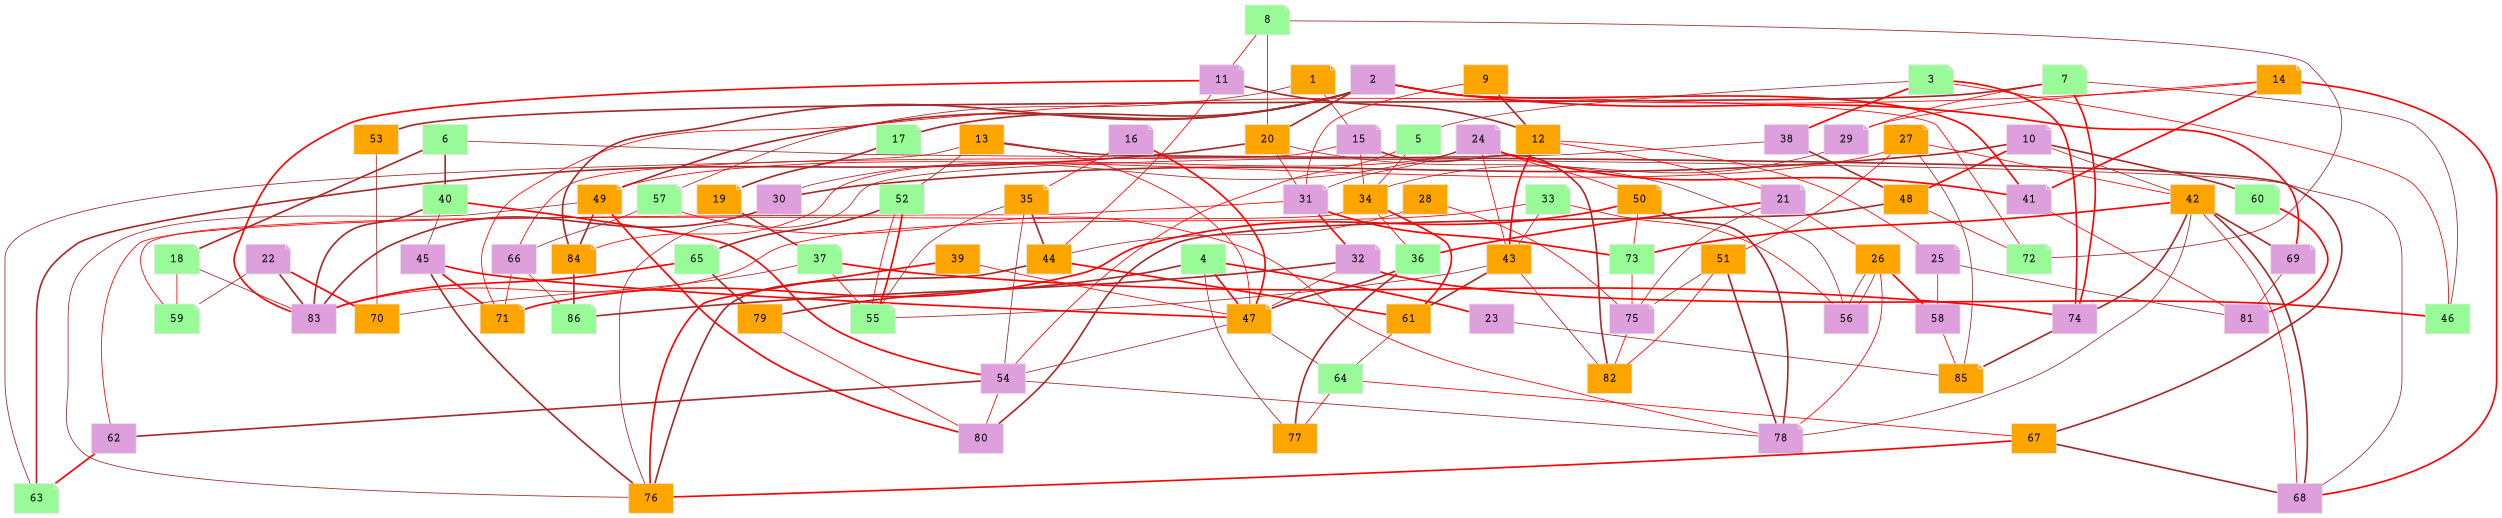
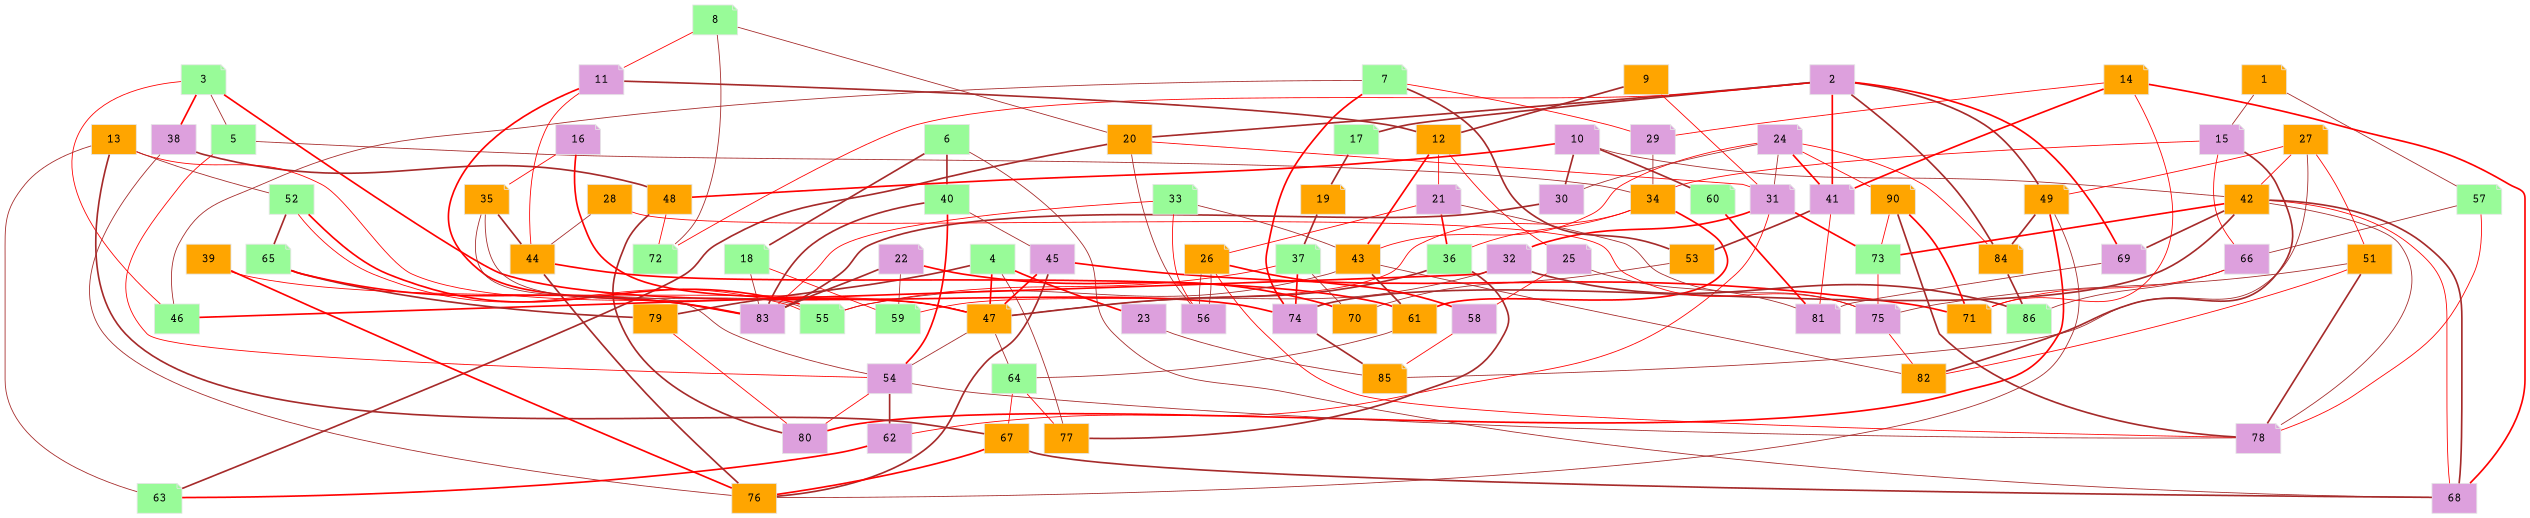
  graph {
    fontname="Courier Prime"
    node [color=gray90 fillcolor=orange fontname="Courier Prime" shape=box style=filled]
    edge [color=brown fontname="Courier Prime" style=solid]
    1 [shape=note]
    15 [fillcolor=plum shape=note]
    57 [fillcolor=palegreen shape=note]
    34
    66 [fillcolor=plum]
    82
    78 [fillcolor=plum shape=note]
    2 [fillcolor=plum]
    17 [fillcolor=palegreen shape=note]
    20
    41 [fillcolor=plum shape=note]
    49 [shape=note]
    69 [fillcolor=plum shape=note]
    72 [fillcolor=palegreen shape=note]
    84 [shape=note]
    19 [shape=note]
    31 [fillcolor=plum shape=note]
    63 [fillcolor=palegreen shape=note]
    56 [fillcolor=plum]
    53
    81 [fillcolor=plum shape=note]
    76
    80 [fillcolor=plum]
    86 [fillcolor=palegreen shape=note]
    3 [fillcolor=palegreen shape=note]
    5 [fillcolor=palegreen]
    38 [fillcolor=plum]
    46 [fillcolor=palegreen]
    74 [fillcolor=plum]
    54 [fillcolor=plum]
    48
    85 [shape=note]
    4 [fillcolor=palegreen]
    23 [fillcolor=plum]
    47 [shape=note]
    77
    79
    64 [fillcolor=palegreen]
    59 [fillcolor=palegreen shape=note]
    36 [fillcolor=palegreen]
    61
    62 [fillcolor=plum]
    6 [fillcolor=palegreen]
    18 [fillcolor=palegreen shape=note]
    40 [fillcolor=palegreen]
    68 [fillcolor=plum]
    83 [fillcolor=plum]
    45 [fillcolor=plum]
    7 [fillcolor=palegreen shape=note]
    29 [fillcolor=plum shape=note]
    70
    8 [fillcolor=palegreen shape=note]
    11 [fillcolor=plum shape=note]
    12
    44
    9
    21 [fillcolor=plum shape=note]
    25 [fillcolor=plum shape=note]
    43
    32 [fillcolor=plum shape=note]
    73 [fillcolor=palegreen]
    10 [fillcolor=plum shape=note]
    30 [fillcolor=plum]
    42
    60 [fillcolor=palegreen shape=note]
-   26
+   26 [shape=note]
    75 [fillcolor=plum shape=note]
    58 [fillcolor=plum]
    55 [fillcolor=palegreen shape=note]
    13
    52 [fillcolor=palegreen]
    67
    65 [fillcolor=palegreen shape=note]
    14 [shape=note]
    71 [shape=note]
    16 [fillcolor=plum shape=note]
    35 [shape=note]
    37 [fillcolor=palegreen shape=note]
    22 [fillcolor=plum shape=note]
    24 [fillcolor=plum shape=note]
-   50 [shape=note]
+   50 [shape=note label=90]
    27 [shape=note]
    51
    28
    33 [fillcolor=palegreen shape=note]
    39
    1 -- 15
    1 -- 57
    15 -- 34 [color=red]
    15 -- 66 [color=red]
    15 -- 82 [style=bold]
    57 -- 66
    57 -- 78 [color=red]
    34 -- 59 [color=red]
    34 -- 36 [color=red]
    34 -- 61 [color=red style=bold]
    66 -- 86
    66 -- 71 [color=red]
    2 -- 17 [style=bold]
    2 -- 20 [style=bold]
    2 -- 41 [color=red style=bold]
    2 -- 49 [style=bold]
    2 -- 69 [color=red style=bold]
    2 -- 72 [color=red]
    2 -- 84 [style=bold]
    17 -- 19 [style=bold]
    20 -- 31 [color=red]
    20 -- 63 [style=bold]
    20 -- 56
+   41 -- 53 [style=bold]
    41 -- 81 [color=red]
    49 -- 84 [style=bold]
    49 -- 76
    49 -- 80 [color=red style=bold]
    69 -- 81
    84 -- 86 [style=bold]
    19 -- 37 [style=bold]
    31 -- 62 [color=red]
    31 -- 32 [color=red style=bold]
    31 -- 73 [color=red style=bold]
    53 -- 70
    3 -- 5
    3 -- 38 [color=red style=bold]
    3 -- 46 [color=red]
    3 -- 74 [color=red style=bold]
    5 -- 34
    5 -- 54 [color=red]
    38 -- 76
    38 -- 48 [style=bold]
    74 -- 85 [style=bold]
    54 -- 78
    54 -- 80 [color=red]
    54 -- 62 [style=bold]
    48 -- 72 [color=red]
    48 -- 80 [style=bold]
    4 -- 23 [color=red style=bold]
    4 -- 47 [color=red style=bold]
    4 -- 77
    4 -- 79 [style=bold]
    23 -- 85
    47 -- 54
    47 -- 64
    79 -- 80 [color=red]
    64 -- 77 [color=red]
    64 -- 67 [color=red]
    36 -- 47 [style=bold]
    36 -- 77 [style=bold]
    61 -- 64
    62 -- 63 [color=red style=bold]
    6 -- 18 [style=bold]
    6 -- 40 [style=bold]
    6 -- 68
    18 -- 59 [color=red]
    18 -- 83
    40 -- 54 [color=red style=bold]
    40 -- 83 [style=bold]
    40 -- 45
    45 -- 76 [style=bold]
    45 -- 47 [color=red style=bold]
    45 -- 71 [color=red style=bold]
    7 -- 53 [style=bold]
    7 -- 46
    7 -- 74 [color=red style=bold]
    7 -- 29 [color=red]
    29 -- 34
    8 -- 20
    8 -- 72
    8 -- 11 [color=red]
    11 -- 83 [color=red style=bold]
    11 -- 12 [style=bold]
    11 -- 44 [color=red]
    12 -- 21 [color=red]
    12 -- 25 [color=red]
    12 -- 43 [color=red style=bold]
    44 -- 76 [style=bold]
    44 -- 61 [color=red style=bold]
    9 -- 31 [color=red]
    9 -- 12 [style=bold]
    21 -- 36 [color=red style=bold]
    21 -- 26 [color=red]
    21 -- 75
    25 -- 81
    25 -- 58 [color=red]
    43 -- 82
    43 -- 61 [style=bold]
    43 -- 55
    32 -- 86 [style=bold]
    32 -- 46 [color=red style=bold]
    32 -- 47
    73 -- 75 [color=red]
    10 -- 48 [color=red style=bold]
    10 -- 30 [style=bold]
    10 -- 42
    10 -- 60 [style=bold]
    30 -- 83 [style=bold]
    42 -- 78
    42 -- 69 [style=bold]
    42 -- 74 [style=bold]
    42 -- 68 [color=red]
    42 -- 68 [style=bold]
    42 -- 73 [color=red style=bold]
    60 -- 81 [color=red style=bold]
    26 -- 78 [color=red]
    26 -- 56
    26 -- 56
    26 -- 58 [color=red style=bold]
    75 -- 82 [color=red]
    58 -- 85 [color=red]
    13 -- 63
    13 -- 47 [color=red]
    13 -- 52
    13 -- 67 [style=bold]
    52 -- 55 [color=red]
    52 -- 55 [color=red style=bold]
    52 -- 65 [style=bold]
    67 -- 76 [color=red style=bold]
    67 -- 68 [style=bold]
    65 -- 79 [style=bold]
    65 -- 83 [color=red style=bold]
    14 -- 41 [color=red style=bold]
    14 -- 68 [color=red style=bold]
    14 -- 29 [color=red]
    14 -- 71 [color=red]
    16 -- 47 [color=red style=bold]
    16 -- 35 [color=red]
    35 -- 54
    35 -- 44 [style=bold]
    35 -- 55
    37 -- 74 [color=red style=bold]
    37 -- 70
    37 -- 55 [color=red]
    22 -- 59
    22 -- 83 [style=bold]
    22 -- 70 [color=red style=bold]
    24 -- 41 [color=red style=bold]
    24 -- 84 [color=red]
    24 -- 31
    24 -- 43 [color=red]
    24 -- 30
    24 -- 50 [color=red]
    50 -- 78 [style=bold]
    50 -- 73 [color=red]
    50 -- 71 [color=red style=bold]
    27 -- 49 [color=red]
    27 -- 85
    27 -- 42 [color=red]
    27 -- 51 [color=red]
    51 -- 82 [color=red]
    51 -- 78 [style=bold]
    51 -- 75
    28 -- 44
    28 -- 75 [color=red]
    33 -- 56 [color=red]
    33 -- 83 [color=red]
    33 -- 43
    39 -- 76 [color=red style=bold]
    39 -- 47 [color=red]
  }
